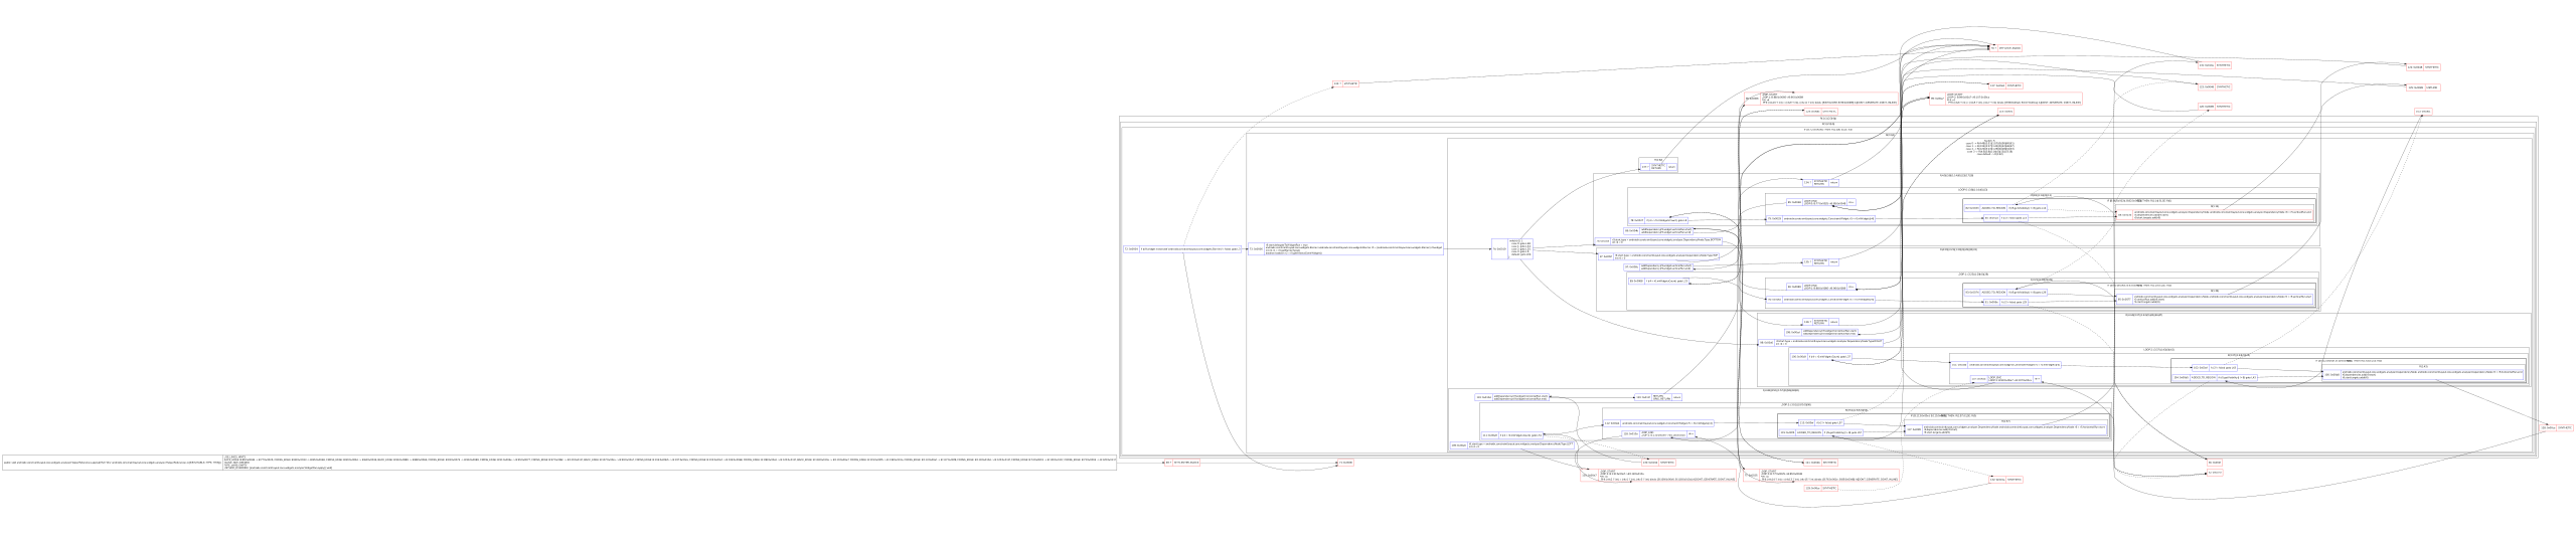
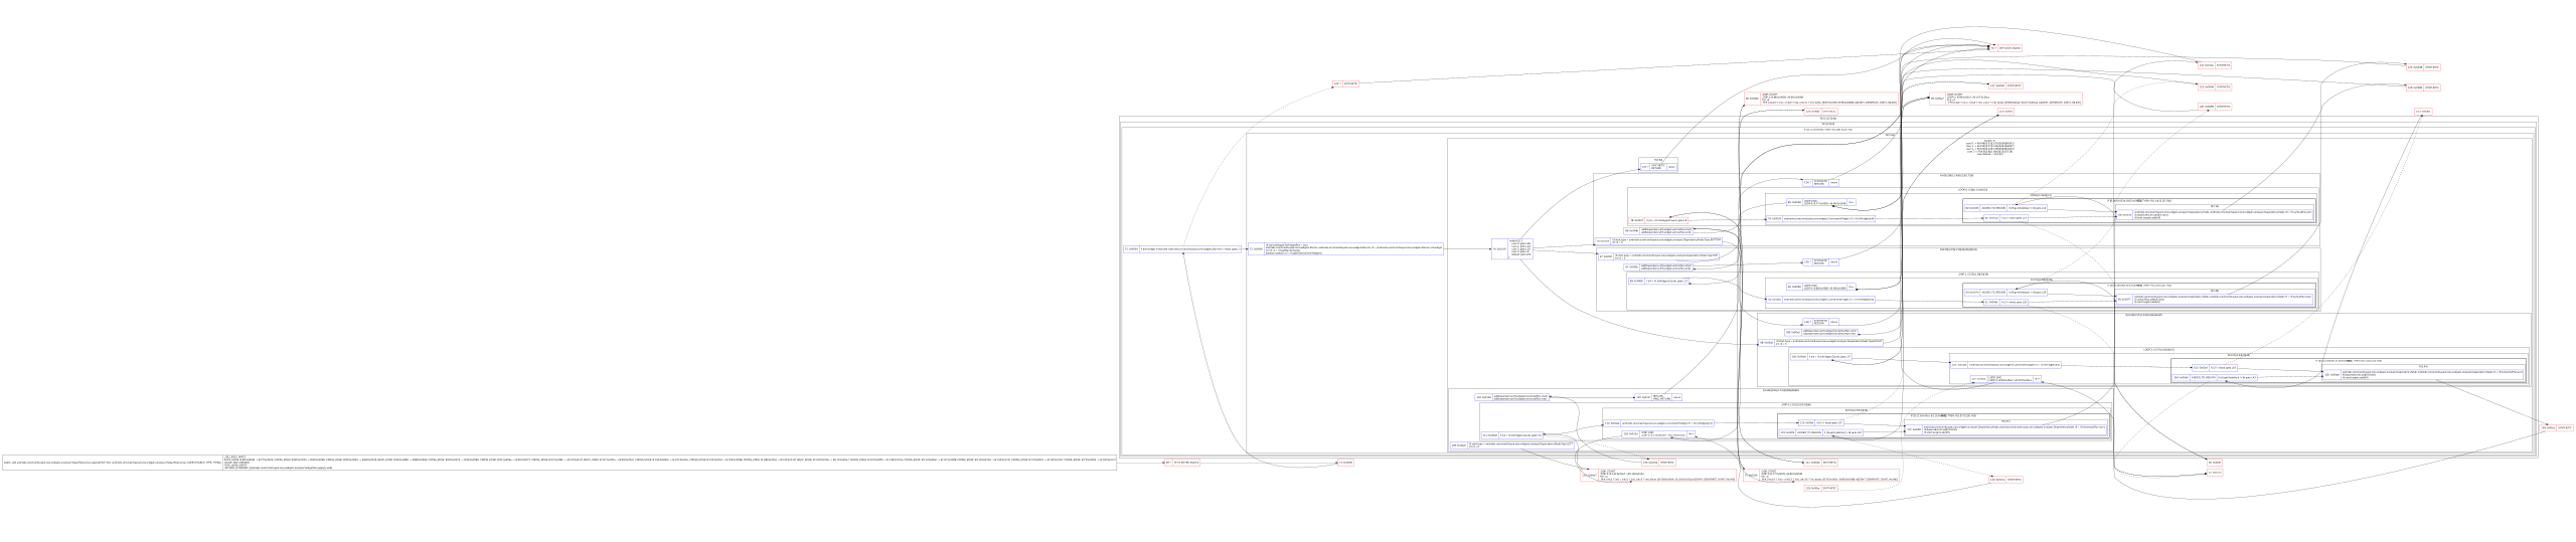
  digraph {
    fontname=Nunito
    rankdir=LR
    node [color=blue fontname=Nunito shape=record]
    edge [fontname=Nunito]
    n1 [label="{117\:\ 0x00f8|androidx.constraintlayout.core.widgets.analyzer.DependencyNode androidx.constraintlayout.core.widgets.analyzer.DependencyNode r6 = r5.horizontalRun.start\lr6.dependencies.add(r9.start)\lr9.start.targets.add(r6)\l}"]
    n2 [label="{113\:\ 0x00ef|if (r2 != false) goto L57\l}"]
    n3 [label="{115\:\ 0x00f5|ADDED_TO_REGION\l|if (r5.getVisibility() != 8) goto L57\l}"]
    n4 [label="{112\:\ 0x00eb|androidx.constraintlayout.core.widgets.ConstraintWidget r5 = r0.mWidgets[r4]\l}"]
    n5 [label="{118\:\ 0x010a|LOOP_END\lLOOP:3: B:110:0x00e7\-\>B:118:0x010a\l|r4++\l}"]
    n6 [label="{111\:\ 0x00e9|if (r4 \< r0.mWidgetsCount) goto L51\l}"]
    n7 [label="{109\:\ 0x00e0|r9.start.type = androidx.constraintlayout.core.widgets.analyzer.DependencyNode.Type.LEFT\lint r4 = 0\l}"]
    n8 [label="{119\:\ 0x010d|addDependency(r9.widget.horizontalRun.start)\laddDependency(r9.widget.horizontalRun.end)\l}"]
    n9 [label="{120\:\ 0x011f|RETURN\lORIG_RETURN\l|return\l}"]
    n10 [label="{106\:\ 0x00b8|androidx.constraintlayout.core.widgets.analyzer.DependencyNode androidx.constraintlayout.core.widgets.analyzer.DependencyNode r6 = r5.horizontalRun.end\lr6.dependencies.add(r9.start)\lr9.start.targets.add(r6)\l}"]
    n11 [label="{102\:\ 0x00af|if (r2 != false) goto L43\l}"]
    n12 [label="{104\:\ 0x00b5|ADDED_TO_REGION\l|if (r5.getVisibility() != 8) goto L43\l}"]
    n13 [label="{101\:\ 0x00ab|androidx.constraintlayout.core.widgets.ConstraintWidget r5 = r0.mWidgets[r4]\l}"]
    n14 [label="{107\:\ 0x00ca|LOOP_END\lLOOP:2: B:99:0x00a7\-\>B:107:0x00ca\l|r4++\l}"]
    n15 [label="{100\:\ 0x00a9|if (r4 \< r0.mWidgetsCount) goto L37\l}"]
    n16 [label="{98\:\ 0x00a0|r9.start.type = androidx.constraintlayout.core.widgets.analyzer.DependencyNode.Type.RIGHT\lint r4 = 0\l}"]
    n17 [label="{108\:\ 0x00cd|addDependency(r9.widget.horizontalRun.start)\laddDependency(r9.widget.horizontalRun.end)\l}"]
    n18 [label="{136\:\ ?|SYNTHETIC\lRETURN\l|return\l}"]
    n19 [label="{95\:\ 0x0077|androidx.constraintlayout.core.widgets.analyzer.DependencyNode androidx.constraintlayout.core.widgets.analyzer.DependencyNode r6 = r5.verticalRun.start\lr6.verticalRun.add(r9.start)\lr9.start.targets.add(r6)\l}"]
    n20 [label="{91\:\ 0x006e|if (r2 != false) goto L29\l}"]
    n21 [label="{93\:\ 0x0074|ADDED_TO_REGION\l|if (r5.getVisibility() != 8) goto L29\l}"]
    n22 [label="{90\:\ 0x006a|androidx.constraintlayout.core.widgets.ConstraintWidget r5 = r0.mWidgets[r4]\l}"]
    n23 [label="{96\:\ 0x0089|LOOP_END\lLOOP:1: B:88:0x0066\-\>B:96:0x0089\l|r4++\l}"]
    n24 [label="{89\:\ 0x0068|if (r4 \< r0.mWidgetsCount) goto L23\l}"]
    n25 [label="{87\:\ 0x005f|r9.start.type = androidx.constraintlayout.core.widgets.analyzer.DependencyNode.Type.TOP\lint r4 = 0\l}"]
    n26 [label="{97\:\ 0x008c|addDependency(r9.widget.verticalRun.start)\laddDependency(r9.widget.verticalRun.end)\l}"]
    n27 [label="{135\:\ ?|SYNTHETIC\lRETURN\l|return\l}"]
-   n28 [color=red label="{84\:\ 0x0036|androidx.constraintlayout.core.widgets.analyzer.DependencyNode androidx.constraintlayout.core.widgets.analyzer.DependencyNode r6 = r5.verticalRun.end\lr6.dependencies.add(r9.start)\lr9.start.targets.add(r6)\l}"]
+   n28 [label="{84\:\ 0x0036|androidx.constraintlayout.core.widgets.analyzer.DependencyNode androidx.constraintlayout.core.widgets.analyzer.DependencyNode r6 = r5.verticalRun.end\lr6.dependencies.add(r9.start)\lr9.start.targets.add(r6)\l}"]
    n29 [label="{80\:\ 0x002d|if (r2 != false) goto L14\l}"]
    n30 [label="{82\:\ 0x0033|ADDED_TO_REGION\l|if (r5.getVisibility() != 8) goto L14\l}"]
    n31 [label="{79\:\ 0x0029|androidx.constraintlayout.core.widgets.ConstraintWidget r5 = r0.mWidgets[r4]\l}"]
    n32 [label="{85\:\ 0x0048|LOOP_END\lLOOP:0: B:77:0x0025\-\>B:85:0x0048\l|r4++\l}"]
-   n33 [label="{78\:\ 0x0027|if (r4 \< r0.mWidgetsCount) goto L8\l}"]
+   n33 [color=red label="{78\:\ 0x0027|if (r4 \< r0.mWidgetsCount) goto L8\l}"]
    n34 [label="{76\:\ 0x001e|r9.start.type = androidx.constraintlayout.core.widgets.analyzer.DependencyNode.Type.BOTTOM\lint r4 = 0\l}"]
    n35 [label="{86\:\ 0x004b|addDependency(r9.widget.verticalRun.start)\laddDependency(r9.widget.verticalRun.end)\l}"]
    n36 [label="{134\:\ ?|SYNTHETIC\lRETURN\l|return\l}"]
    n37 [label="{137\:\ ?|SYNTHETIC\lRETURN\l|return\l}"]
    n38 [label="{74\:\ 0x0019|switch(r1) \{\l    case 0: goto L48;\l    case 1: goto L34;\l    case 2: goto L20;\l    case 3: goto L5;\l    default: goto L62;\l\}\l}"]
    n39 [label="{73\:\ 0x0006|r9.start.delegateToWidgetRun = true\landroidx.constraintlayout.core.widgets.Barrier androidx.constraintlayout.core.widgets.Barrier r0 = (androidx.constraintlayout.core.widgets.Barrier) r9.widget\lint int r1 = r0.getBarrierType()\lboolean boolean r2 = r0.getAllowsGoneWidget()\l}"]
    n40 [label="{72\:\ 0x0004|if ((r9.widget instanceof androidx.constraintlayout.core.widgets.Barrier) != false) goto L3\l}"]
    n41 [color=red label="{131\:\ 0x010a|SYNTHETIC\l}"]
    n42 [color=red label="{114\:\ 0x00f1}"]
    n43 [color=red label="{132\:\ 0x010a|SYNTHETIC\l}"]
    n44 [color=red label="{110\:\ 0x00e7|LOOP_START\lLOOP:3: B:110:0x00e7\-\>B:118:0x010a\lPHI: r4 \l  PHI: (r4v2 'i' int) = (r4v1 'i' int), (r4v3 'i' int) binds: [B:109:0x00e0, B:118:0x010a] A[DONT_GENERATE, DONT_INLINE]\l}"]
    n45 [color=red label="{130\:\ 0x010d|SYNTHETIC\l}"]
    n46 [color=red label="{70\:\ ?|MTH_EXIT_BLOCK\l}"]
    n47 [color=red label="{128\:\ 0x00ca|SYNTHETIC\l}"]
    n48 [color=red label="{103\:\ 0x00b1}"]
    n49 [color=red label="{92\:\ 0x0070}"]
    n50 [color=red label="{99\:\ 0x00a7|LOOP_START\lLOOP:2: B:99:0x00a7\-\>B:107:0x00ca\lPHI: r4 \l  PHI: (r4v6 'i' int) = (r4v5 'i' int), (r4v7 'i' int) binds: [B:98:0x00a0, B:107:0x00ca] A[DONT_GENERATE, DONT_INLINE]\l}"]
    n51 [color=red label="{127\:\ 0x00cd|SYNTHETIC\l}"]
-   n52 [color=red label="{125\:\ 0x0089|METHOD\l}"]
+   n52 [color=red label="{125\:\ 0x0089|SYNTHETIC\l}"]
    n53 [color=red label="{126\:\ 0x0089|SYNTHETIC\l}"]
    n54 [color=red label="{88\:\ 0x0066|LOOP_START\lLOOP:1: B:88:0x0066\-\>B:96:0x0089\lPHI: r4 \l  PHI: (r4v10 'i' int) = (r4v9 'i' int), (r4v11 'i' int) binds: [B:87:0x005f, B:96:0x0089] A[DONT_GENERATE, DONT_INLINE]\l}"]
    n55 [color=red label="{124\:\ 0x008c|SYNTHETIC\l}"]
    n56 [color=red label="{122\:\ 0x0048|SYNTHETIC\l}"]
    n57 [color=red label="{81\:\ 0x002f}"]
    n58 [color=red label="{123\:\ 0x0048|SYNTHETIC\l}"]
    n59 [color=red label="{77\:\ 0x0025|LOOP_START\lLOOP:0: B:77:0x0025\-\>B:85:0x0048\lPHI: r4 \l  PHI: (r4v14 'i' int) = (r4v13 'i' int), (r4v15 'i' int) binds: [B:76:0x001e, B:85:0x0048] A[DONT_GENERATE, DONT_INLINE]\l}"]
    n60 [color=red label="{121\:\ 0x004b|SYNTHETIC\l}"]
    n61 [color=red label="{133\:\ ?|SYNTHETIC\l}"]
    n62 [color=red label="{129\:\ 0x00ca|SYNTHETIC\l}"]
    n63 [color=red label="{69\:\ ?|MTH_ENTER_BLOCK\l}"]
    n64 [color=red label="{71\:\ 0x0000}"]
    n65 [label="{public void androidx.constraintlayout.core.widgets.analyzer.HelperReferences.apply((r9v0 'this' androidx.constraintlayout.core.widgets.analyzer.HelperReferences A[IMMUTABLE_TYPE, THIS]))  | USE_LINES_HINTS\lBACK_EDGE: B:85:0x0048 \-\> B:77:0x0025, CROSS_EDGE: B:82:0x0033 \-\> B:85:0x0048, CROSS_EDGE: B:80:0x002d \-\> B:84:0x0036, BACK_EDGE: B:96:0x0089 \-\> B:88:0x0066, CROSS_EDGE: B:93:0x0074 \-\> B:96:0x0089, CROSS_EDGE: B:91:0x006e \-\> B:95:0x0077, CROSS_EDGE: B:97:0x008c \-\> B:120:0x011f, BACK_EDGE: B:107:0x00ca \-\> B:99:0x00a7, CROSS_EDGE: B:104:0x00b5 \-\> B:107:0x00ca, CROSS_EDGE: B:102:0x00af \-\> B:106:0x00b8, CROSS_EDGE: B:108:0x00cd \-\> B:120:0x011f, BACK_EDGE: B:118:0x010a \-\> B:110:0x00e7, CROSS_EDGE: B:115:0x00f5 \-\> B:118:0x010a, CROSS_EDGE: B:113:0x00ef \-\> B:117:0x00f8, CROSS_EDGE: B:119:0x010d \-\> B:120:0x011f, CROSS_EDGE: B:74:0x0019 \-\> B:120:0x011f, CROSS_EDGE: B:72:0x0004 \-\> B:120:0x011f\lINLINE_NOT_NEEDED\lTYPE_VARS: EMPTY\lMETHOD_OVERRIDE: [androidx.constraintlayout.core.widgets.analyzer.WidgetRun.apply():void]\l}" color=""]
    subgraph cluster_1 {
      label="R(1:(1:(2:3|4)))"
      subgraph cluster_2 {
        label="R(1:(2:3|4))"
        subgraph cluster_3 {
          label="IF [B:72:0x0004] THEN: R(2:3|4) ELSE: null"
          n40
          subgraph cluster_4 {
            label="R(2:3|4)"
            n39
            subgraph cluster_5 {
              label="Switch: 5\n case 0 -> R(4:48|(3:51|(1:57)(0)|56)|60|61)\n case 1 -> R(4:34|(3:37|(1:43)(0)|42)|46|47)\n case 2 -> R(4:20|(3:23|(1:29)(0)|28)|32|33)\n case 3 -> R(4:5|(3:8|(1:14)(0)|13)|17|18)\n case default -> R(1:62)"
              n38
              subgraph cluster_6 {
                label="R(4:48|(3:51|(1:57)(0)|56)|60|61)"
                n7
                n8
                n9
                subgraph cluster_7 {
                  label="LOOP:3: (3:51|(1:57)(0)|56)"
                  n6
                  subgraph cluster_8 {
                    label="R(3:51|(1:57)(0)|56)"
                    n4
                    n5
                    subgraph cluster_9 {
                      label="IF [B:113:0x00ef, B:115:0x00f5] THEN: R(1:57) ELSE: R(0)"
                      n2
                      n3
                      subgraph cluster_10 {
                        label="R(1:57)"
                        n1
                      }
                      subgraph cluster_11 {
                        label="R(0)"
                      }
                    }
                  }
                }
              }
              subgraph cluster_12 {
                label="R(4:34|(3:37|(1:43)(0)|42)|46|47)"
                n16
                n17
                n18
                subgraph cluster_13 {
                  label="LOOP:2: (3:37|(1:43)(0)|42)"
                  n15
                  subgraph cluster_14 {
                    label="R(3:37|(1:43)(0)|42)"
                    n13
                    n14
                    subgraph cluster_15 {
                      label="IF [B:102:0x00af, B:104:0x00b5] THEN: R(1:43) ELSE: R(0)"
                      n11
                      n12
                      subgraph cluster_16 {
                        label="R(1:43)"
                        n10
                      }
                      subgraph cluster_17 {
                        label="R(0)"
                      }
                    }
                  }
                }
              }
              subgraph cluster_18 {
                label="R(4:20|(3:23|(1:29)(0)|28)|32|33)"
                n25
                n26
                n27
                subgraph cluster_19 {
                  label="LOOP:1: (3:23|(1:29)(0)|28)"
                  n24
                  subgraph cluster_20 {
                    label="R(3:23|(1:29)(0)|28)"
                    n22
                    n23
                    subgraph cluster_21 {
                      label="IF [B:91:0x006e, B:93:0x0074] THEN: R(1:29) ELSE: R(0)"
                      n20
                      n21
                      subgraph cluster_22 {
                        label="R(1:29)"
                        n19
                      }
                      subgraph cluster_23 {
                        label="R(0)"
                      }
                    }
                  }
                }
              }
              subgraph cluster_24 {
                label="R(4:5|(3:8|(1:14)(0)|13)|17|18)"
                n34
                n35
                n36
                subgraph cluster_25 {
                  label="LOOP:0: (3:8|(1:14)(0)|13)"
                  n33
                  subgraph cluster_26 {
                    label="R(3:8|(1:14)(0)|13)"
                    n31
                    n32
                    subgraph cluster_27 {
                      label="IF [B:80:0x002d, B:82:0x0033] THEN: R(1:14) ELSE: R(0)"
                      n29
                      n30
                      subgraph cluster_28 {
                        label="R(1:14)"
                        n28
                      }
                      subgraph cluster_29 {
                        label="R(0)"
                      }
                    }
                  }
                }
              }
              subgraph cluster_30 {
                label="R(1:62)"
                n37
              }
            }
          }
        }
      }
    }
    n1 -> n41
    n2 -> n1
    n2 -> n42 [style=dashed]
    n3 -> n1
    n3 -> n43 [style=dashed]
    n4 -> n2
    n5 -> n44
    n6 -> n4
    n6 -> n45 [style=dashed]
    n7 -> n44
    n8 -> n9
    n9 -> n46
    n10 -> n47
    n11 -> n10
    n11 -> n48 [style=dashed]
    n12 -> n10
    n12 -> n49 [style=dashed]
    n13 -> n11
    n14 -> n50
    n15 -> n13
    n15 -> n51 [style=dashed]
    n16 -> n50
    n18 -> n46
    n19 -> n52
    n20 -> n19
    n20 -> n49 [style=dashed]
    n21 -> n19
    n21 -> n53 [style=dashed]
    n22 -> n20
-   n23 -> n54
    n24 -> n22
    n24 -> n55 [style=dashed]
    n25 -> n54
    n26 -> n27
    n27 -> n46
    n28 -> n56
    n29 -> n28
    n29 -> n57 [style=dashed]
-   n30 -> n28 [style=dashed]
+   n30 -> n28
    n30 -> n58 [style=dashed]
    n31 -> n29
    n32 -> n59
    n33 -> n31
    n33 -> n60 [style=dashed]
    n34 -> n59
    n35 -> n18
    n35 -> n36
    n36 -> n46
    n37 -> n46
    n38 -> n16
    n38 -> n25
    n38 -> n34
    n38 -> n37
    n39 -> n38
    n40 -> n39
    n40 -> n61 [style=dashed]
    n41 -> n5
    n42 -> n3
    n43 -> n5
    n44 -> n6
    n45 -> n8
    n47 -> n14
    n48 -> n12
    n49 -> n21
    n50 -> n15
    n51 -> n17
    n52 -> n23
    n53 -> n23
-   n54 -> n24
+   n54 -> n24 [style=dashed]
    n55 -> n26
    n56 -> n32
    n57 -> n30
    n58 -> n32
    n59 -> n33
    n60 -> n35
    n61 -> n46
    n62 -> n14 [style=dashed]
    n63 -> n64
-   n40 -> n64
+   n64 -> n40
    n65 -> n63
  }
